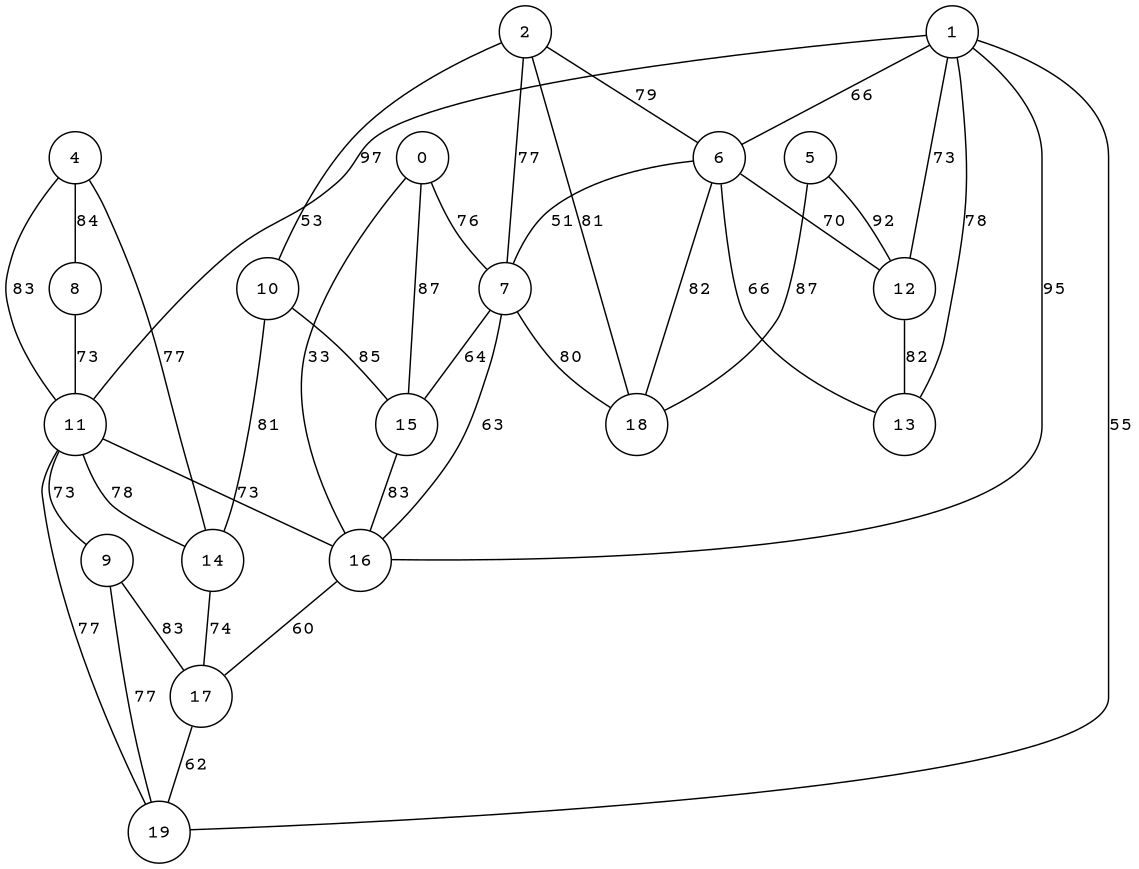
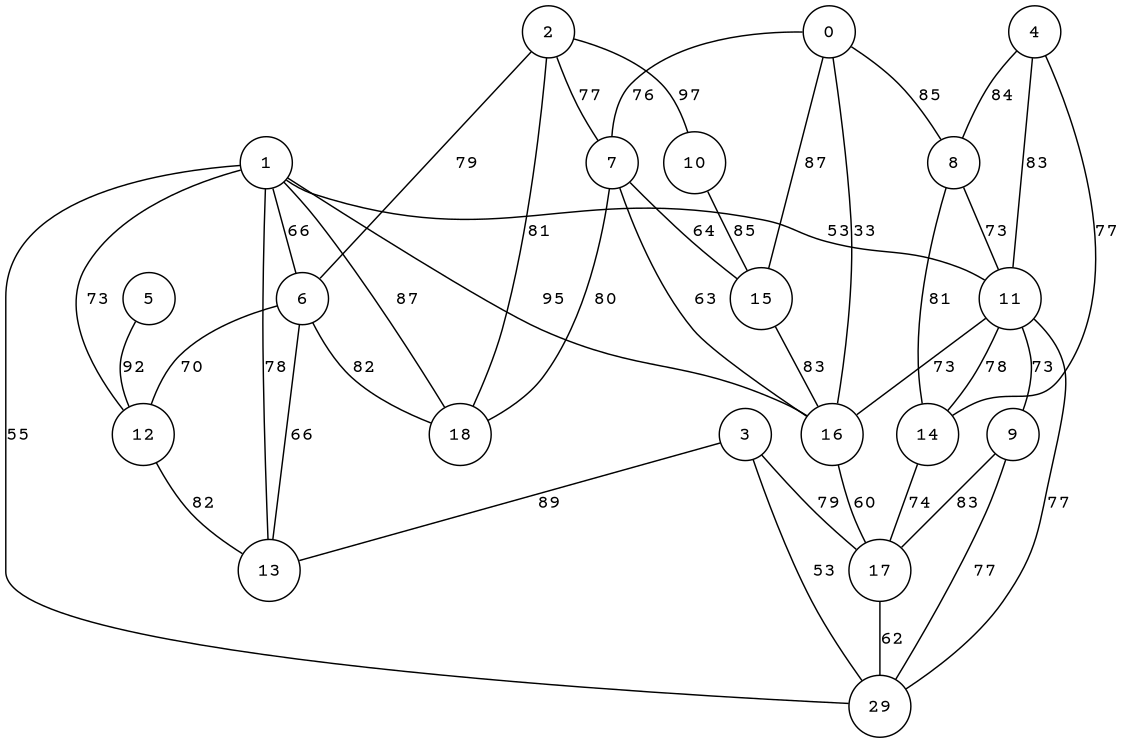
  graph {
    fontname="Courier Prime"
    node [fontname="Courier Prime" shape=circle]
    edge [fontname="Courier Prime"]
    0
    8
    7
    15
    16
    11
    14
    18
    17
-   19
+   19 [label=29]
    9
    1
    6
    12
    13
    2
    10
+   3
    4
    5
+   0 -- 8 [label=85]
    0 -- 7 [label=76]
    0 -- 15 [label=87]
    0 -- 16 [label=33]
    8 -- 11 [label=73]
-   10 -- 14 [label=81]
+   8 -- 14 [label=81]
    7 -- 15 [label=64]
    7 -- 16 [label=63]
    7 -- 18 [label=80]
    15 -- 16 [label=83]
    16 -- 17 [label=60]
    11 -- 16 [label=73]
    11 -- 14 [label=78]
    11 -- 19 [label=77]
    11 -- 9 [label=73]
    14 -- 17 [label=74]
    17 -- 19 [label=62]
    9 -- 17 [label=83]
    9 -- 19 [label=77]
    1 -- 16 [label=95]
    1 -- 11 [label=53]
    1 -- 19 [label=55]
    1 -- 6 [label=66]
    1 -- 12 [label=73]
    1 -- 13 [label=78]
-   6 -- 7 [label=51]
    6 -- 18 [label=82]
    6 -- 12 [label=70]
    6 -- 13 [label=66]
    12 -- 13 [label=82]
    2 -- 7 [label=77]
    2 -- 18 [label=81]
    2 -- 6 [label=79]
    2 -- 10 [label=97]
    10 -- 15 [label=85]
+   3 -- 17 [label=79]
+   3 -- 19 [label=53]
+   3 -- 13 [label=89]
    4 -- 8 [label=84]
    4 -- 11 [label=83]
    4 -- 14 [label=77]
-   5 -- 18 [label=87]
+   1 -- 18 [label=87]
    5 -- 12 [label=92]
  }
